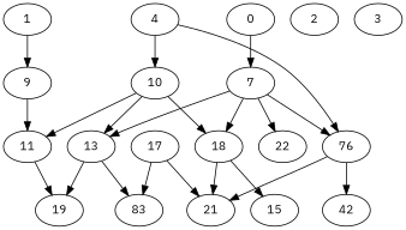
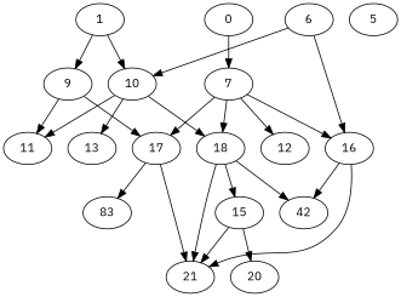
  digraph {
    fontname="IBM Plex Sans"
    node [alpha=0.18 fontname="IBM Plex Sans"]
    edge [fontname="IBM Plex Sans"]
    1 [alpha=0.19 expect_size=561859715600834]
    9 [alpha=0.05 expect_size=79219307621106800]
    10 [alpha=0.06 expect_size=4124199114042011]
    17 [alpha=0.14 expect_size=8021638932766654464]
    11 [alpha=0.16 expect_size=1323841286687424512]
    18 [alpha=0.10 expect_size=22431499106123776000]
    13 [alpha=0.16 expect_size=36700579776424640]
    n8 [alpha=0.07 expect_size=268788168232562080 label=83]
    21 [alpha=0.07 expect_size=500007549416670]
-   19 [alpha=0.06 expect_size=267725313759248384]
-   16 [expect_size=162233769682799424 label=76]
+   16 [expect_size=162233769682799424]
    n12 [alpha=0.05 expect_size=2369865097250037 label=42]
    15 [expect_size=4367918828608479]
-   2 [alpha=0.06 expect_size=174000470805088043008]
+   20 [expect_size=5775221131023800]
    n16 [expect_size=3010061599593430 label=0]
    7 [expect_size=21494586597737234432]
-   12 [alpha=0.03 expect_size=10567230160896000000 label=22]
-   5 [alpha=0.14 expect_size=10015204004061300 label=3]
-   6 [alpha=0.03 expect_size=3635923917358371 label=4]
+   12 [alpha=0.03 expect_size=10567230160896000000]
+   5 [alpha=0.14 expect_size=10015204004061300]
+   6 [alpha=0.03 expect_size=3635923917358371]
    1 -> 9
+   1 -> 10
+   9 -> 17
    9 -> 11
    10 -> 11
    10 -> 18
    10 -> 13
    17 -> n8
    17 -> 21
-   11 -> 19
    18 -> 21
+   18 -> n12
    18 -> 15
-   13 -> n8
-   13 -> 19
    16 -> 21
    16 -> n12
+   15 -> 21
+   15 -> 20
    n16 -> 7
-   7 -> 13
+   7 -> 17
    7 -> 18
    7 -> 16
    7 -> 12
    6 -> 10
    6 -> 16
  }
